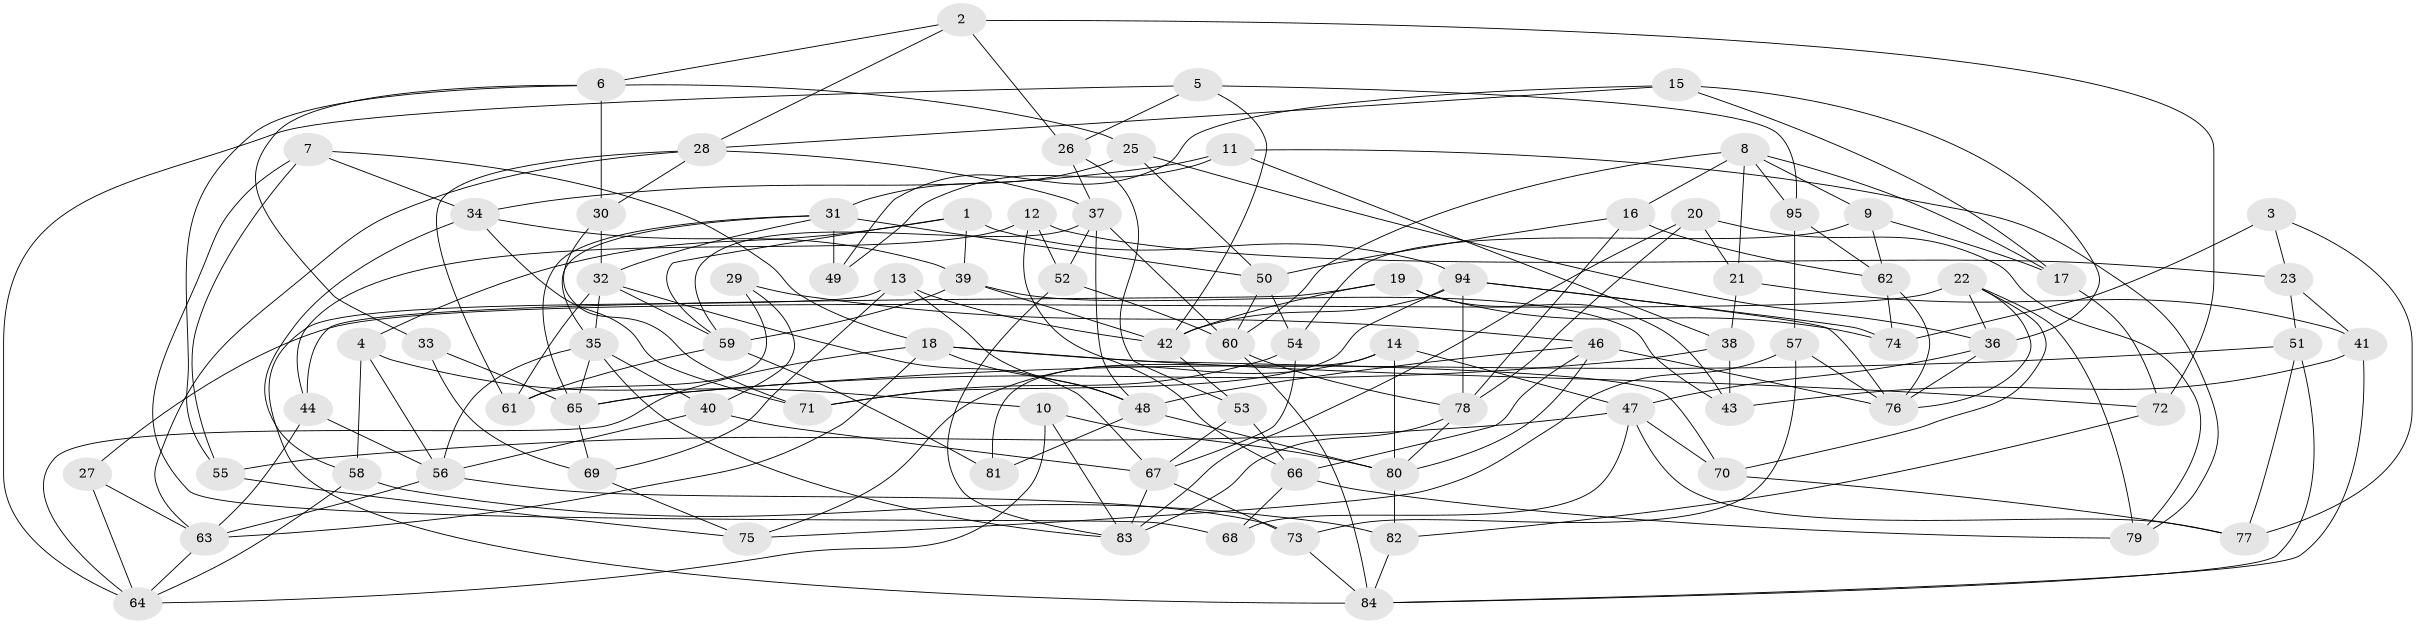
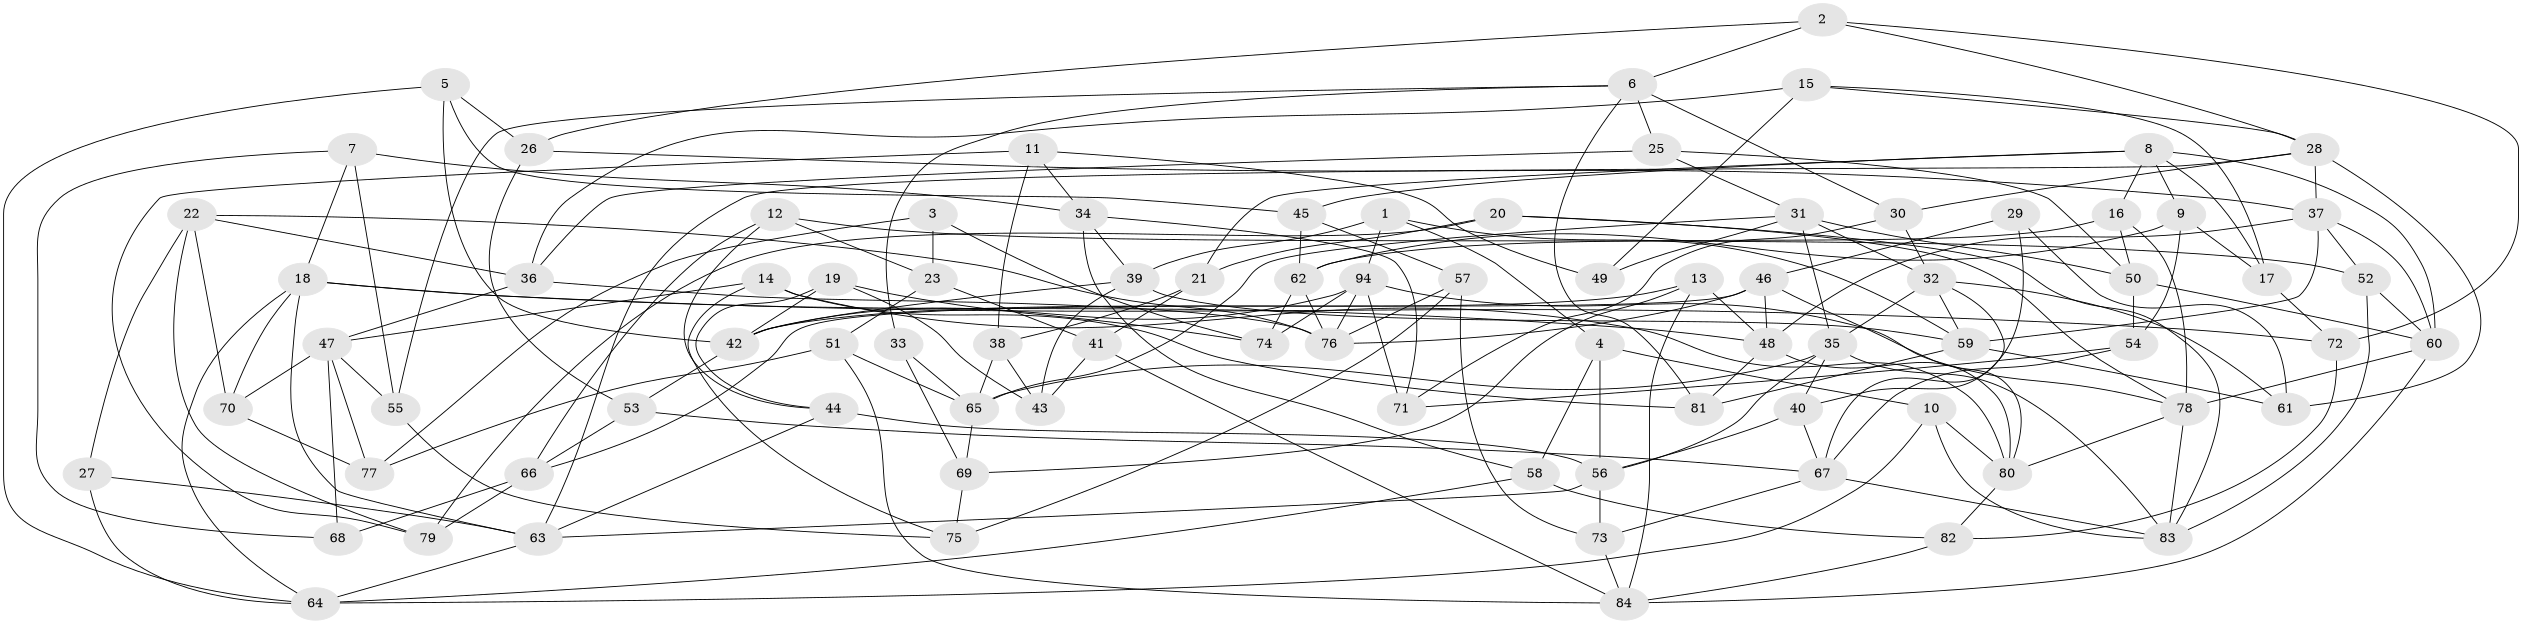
  graph {
    node [color=gray90 style=filled]
    edge [weight=1.0]
    1
    4
    n3 [label=94]
    39
    59
    10
    56
    58
    74
    42
    78
    76
    71
    43
    81
    61
    2
    6
    26
    28
    72
    25
    30
    33
    55
    37
    53
    63
    82
    3
    23
    77
    41
    51
    64
    80
    83
    73
    5
-   45 [label=95]
+   45
    62
    57
    36
    50
    31
    32
    69
    65
    75
    7
    18
    34
    68
    48
    70
    8
    9
    16
    17
    21
    60
    54
    38
    84
    67
    11
    49
    79
    12
    44
    52
    66
    13
    14
    47
    15
    19
    20
    22
    27
    35
    29
    40
    46
    1 -- 4
    1 -- n3
    1 -- 39
    1 -- 59
    4 -- 10
    4 -- 56
    4 -- 58
    n3 -- 74
    n3 -- 42
    n3 -- 78
    n3 -- 76
    n3 -- 71
    39 -- 59
    39 -- 42
    39 -- 43
    59 -- 81
    59 -- 61
    10 -- 64
    10 -- 80
    10 -- 83
    56 -- 63
    56 -- 73
    58 -- 82
    58 -- 64
    42 -- 53
    78 -- 80
    78 -- 83
    2 -- 6
    2 -- 26
    2 -- 28
    2 -- 72
+   6 -- 81
    6 -- 25
    6 -- 30
    6 -- 33
    6 -- 55
    26 -- 37
    26 -- 53
    28 -- 61
    28 -- 30
    28 -- 37
    28 -- 63
    72 -- 82
    25 -- 36 [weight=2.0]
    25 -- 50 [weight=2.0]
    25 -- 31
    30 -- 71
    30 -- 32
    33 -- 69
    33 -- 65
    55 -- 75
    37 -- 59
    37 -- 48
    37 -- 60
    37 -- 52
    53 -- 67
    53 -- 66
    63 -- 64
    82 -- 84
    3 -- 74 [weight=2.0]
    3 -- 23
    3 -- 77
    23 -- 41
    23 -- 51
    41 -- 43
    41 -- 84
    51 -- 77
    51 -- 65
    51 -- 84
    80 -- 82
    73 -- 84
    5 -- 42
    5 -- 26
    5 -- 64
    5 -- 45
    45 -- 62
    45 -- 57
    62 -- 74 [weight=2.0]
    62 -- 76
    57 -- 76
    57 -- 73
    57 -- 75
    36 -- 76
    36 -- 47
    50 -- 60
    50 -- 54
    31 -- 50
    31 -- 32
    31 -- 65
    31 -- 49
    31 -- 35
    32 -- 59
    32 -- 61
    32 -- 67
    32 -- 35
    69 -- 75
    65 -- 69
    7 -- 55
    7 -- 18
    7 -- 34
    7 -- 68
    18 -- 72
    18 -- 63
    18 -- 64
    18 -- 48
    18 -- 70
    34 -- 39 [weight=2.0]
    34 -- 58
    34 -- 71
    48 -- 81
    48 -- 80
    70 -- 77
    8 -- 45
    8 -- 9
    8 -- 16
    8 -- 17
    8 -- 21
    8 -- 60
    9 -- 62
    9 -- 17
    9 -- 54
    16 -- 78
    16 -- 62
    16 -- 50
    17 -- 72
    21 -- 41
    21 -- 38
    60 -- 78
    60 -- 84
    54 -- 71
    54 -- 67
    38 -- 43
    38 -- 65
    67 -- 83
    67 -- 73
    11 -- 34
    11 -- 38
    11 -- 49
    11 -- 79
    12 -- 23
    12 -- 44
    12 -- 52
    12 -- 66
    44 -- 56
    44 -- 63
    52 -- 83
    52 -- 60
    66 -- 68 [weight=2.0]
    66 -- 79
    13 -- 42
    13 -- 69
    13 -- 48
    13 -- 84
    14 -- 81
    14 -- 80
    14 -- 75
    14 -- 47
    47 -- 55
    47 -- 77
    47 -- 68
    47 -- 70
    15 -- 28
    15 -- 36
    15 -- 17
    15 -- 49
    19 -- 74
    19 -- 42
    19 -- 43
    19 -- 44
    20 -- 78
    20 -- 83
    20 -- 21
    20 -- 79
    22 -- 76
    22 -- 36
    22 -- 70
    22 -- 79
    22 -- 27 [weight=2.0]
    27 -- 63
    27 -- 64
    35 -- 56
    35 -- 83
    35 -- 65
    35 -- 40
    29 -- 61
    29 -- 40
    29 -- 46
    40 -- 56
    40 -- 67
    46 -- 76
    46 -- 80
    46 -- 48
    46 -- 66
  }
